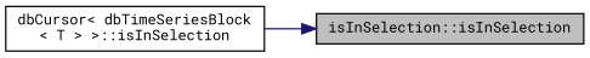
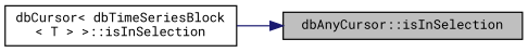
  digraph {
    rankdir=RL
    fontname="Roboto Mono"
    node [color=black fontname="Roboto Mono" fontsize=10 shape=record style=filled]
-   n1 [fillcolor=grey75 fontcolor=black height=0.2 label="isInSelection::isInSelection" width=0.4]
+   n1 [fillcolor=grey75 fontcolor=black height=0.2 label="dbAnyCursor::isInSelection" width=0.4]
    n2 [fillcolor=white height=0.2 label="dbCursor\< dbTimeSeriesBlock\l\< T \> \>::isInSelection" width=0.4]
    n1 -> n2 [color=midnightblue dir=back fontname="Roboto Mono" fontsize=10 labelfontname=Helvetica labelfontsize=10 style=solid]
  }
